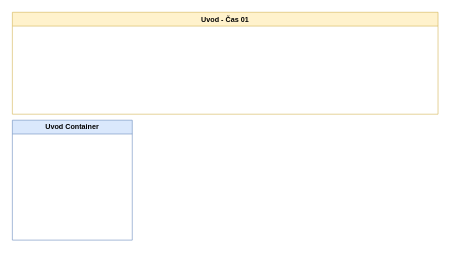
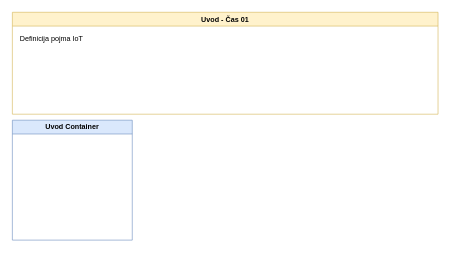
  <mxCell id="0" />
  <mxCell id="1" parent="0" />
  <mxCell id="2" value="Uvod - Čas 01" style="swimlane;whiteSpace=wrap;html=1;fillColor=#fff2cc;strokeColor=#d6b656;" parent="1" vertex="1"><mxGeometry x="20" y="20" width="710" height="170" as="geometry"><mxRectangle x="40" y="40" width="120" height="30" as="alternateBounds" /></mxGeometry></mxCell>
+ <mxCell id="3" value="Definicija pojma IoT" style="text;html=1;align=center;verticalAlign=middle;resizable=0;points=[];autosize=1;strokeColor=none;fillColor=none;" parent="2" vertex="1"><mxGeometry y="30" width="130" height="30" as="geometry" /></mxCell>
  <mxCell id="4" value="Uvod Container" style="swimlane;whiteSpace=wrap;html=1;fillColor=#dae8fc;strokeColor=#6c8ebf;" parent="1" vertex="1"><mxGeometry x="20" y="200" width="200" height="200" as="geometry" /></mxCell>
